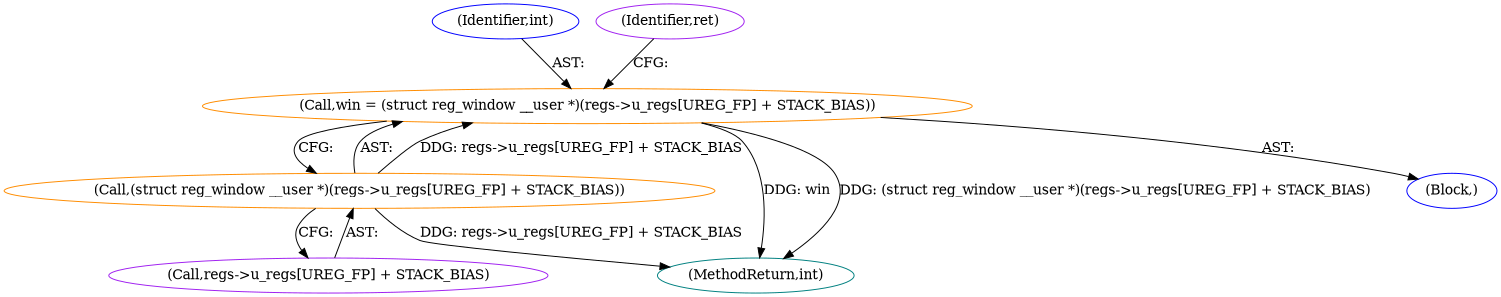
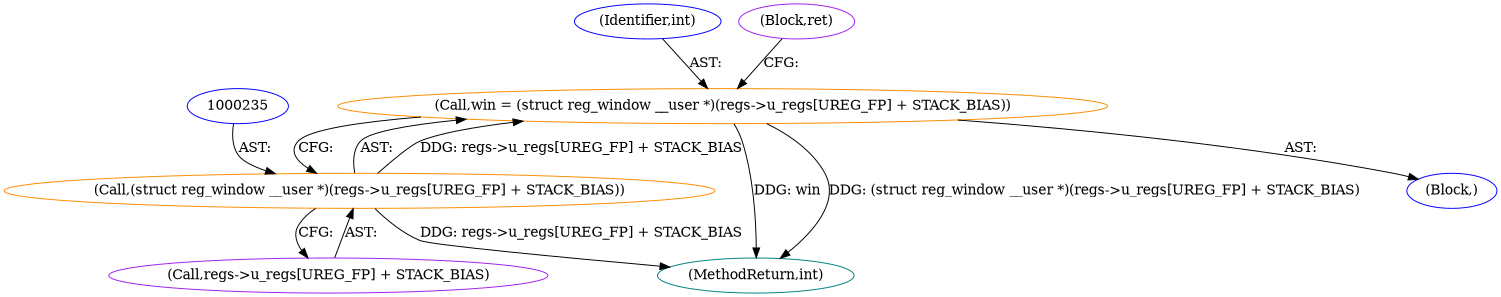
  digraph {
    node [color=blue]
    n1 [color=darkorange label="(Call,win = (struct reg_window __user *)(regs->u_regs[UREG_FP] + STACK_BIAS))"]
    n2 [color=darkorange label="(Call,(struct reg_window __user *)(regs->u_regs[UREG_FP] + STACK_BIAS))"]
    n3 [color=teal label="(MethodReturn,int)"]
    n4 [label="(Block,)"]
    n5 [color=purple label="(Call,regs->u_regs[UREG_FP] + STACK_BIAS)"]
    n6 [label="(Identifier,int)"]
-   n7 [color=purple label="(Identifier,ret)"]
+   n7 [color=purple label="(Block,ret)"]
+   1000235
    n1 -> n2 [label="CFG: "]
    n1 -> n3 [label="DDG: win"]
    n1 -> n3 [label="DDG: (struct reg_window __user *)(regs->u_regs[UREG_FP] + STACK_BIAS)"]
    n1 -> n4 [label="AST: "]
    n2 -> n1 [label="AST: "]
    n2 -> n1 [label="DDG: regs->u_regs[UREG_FP] + STACK_BIAS"]
    n2 -> n3 [label="DDG: regs->u_regs[UREG_FP] + STACK_BIAS"]
    n2 -> n5 [label="CFG: "]
    n5 -> n2 [label="AST: "]
    n6 -> n1 [label="AST: "]
    n7 -> n1 [label="CFG: "]
+   1000235 -> n2 [label="AST: "]
  }
